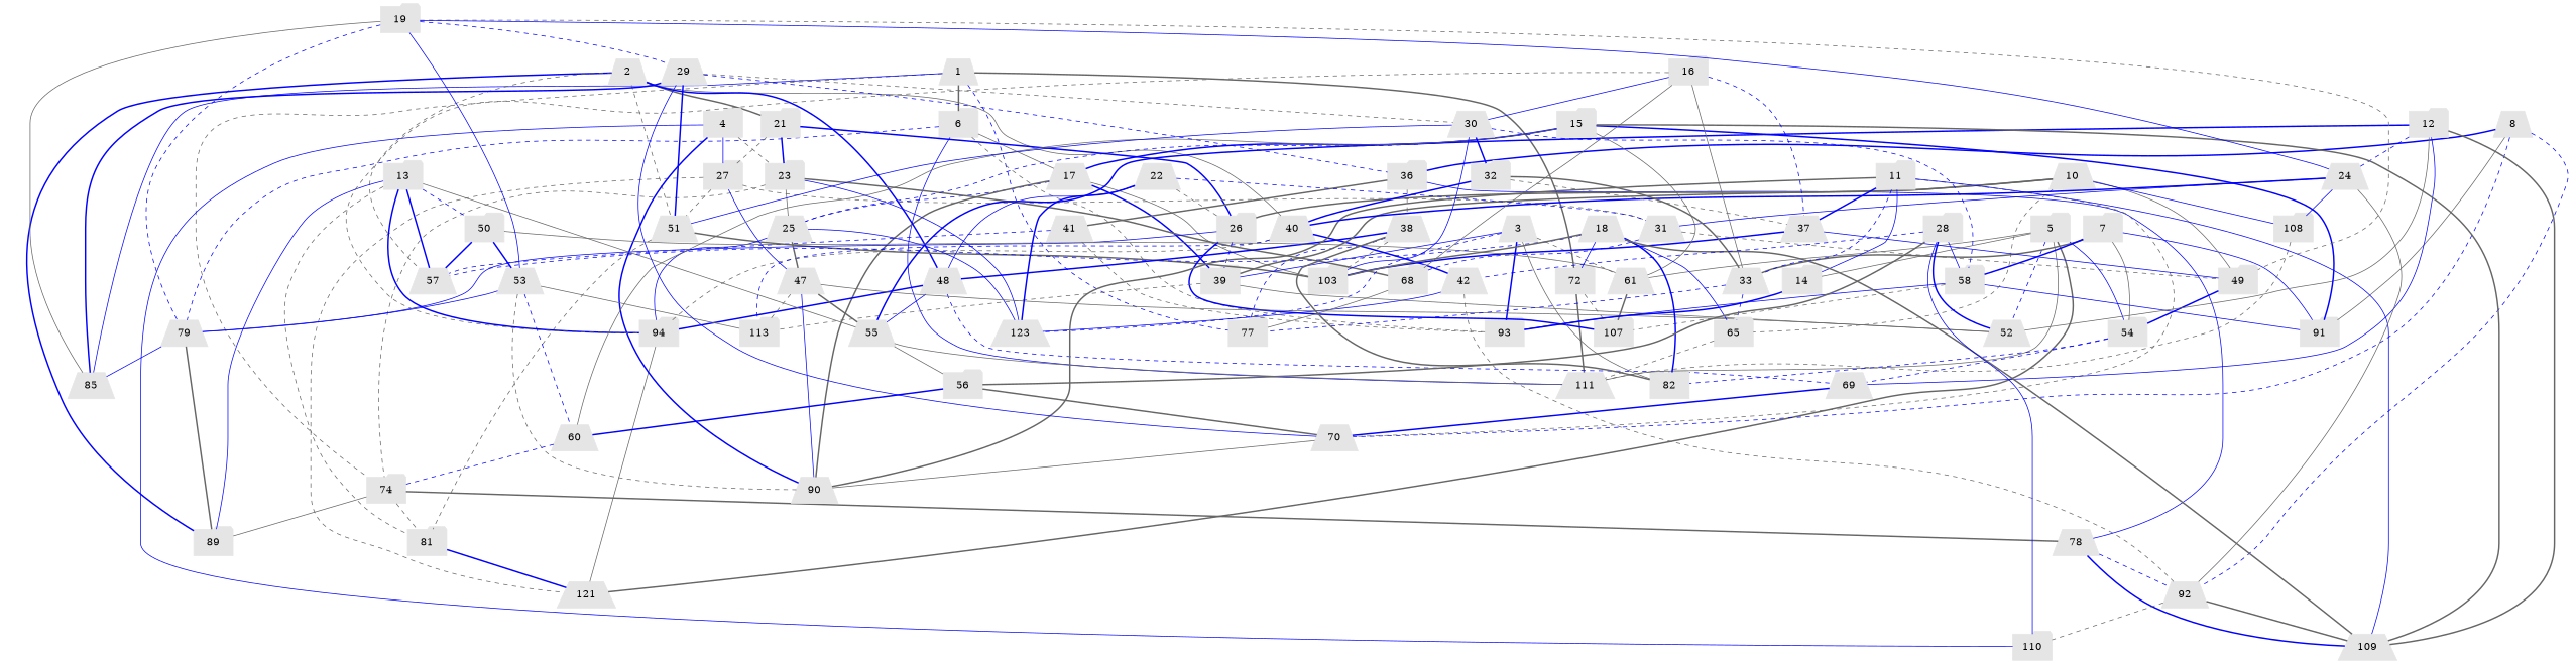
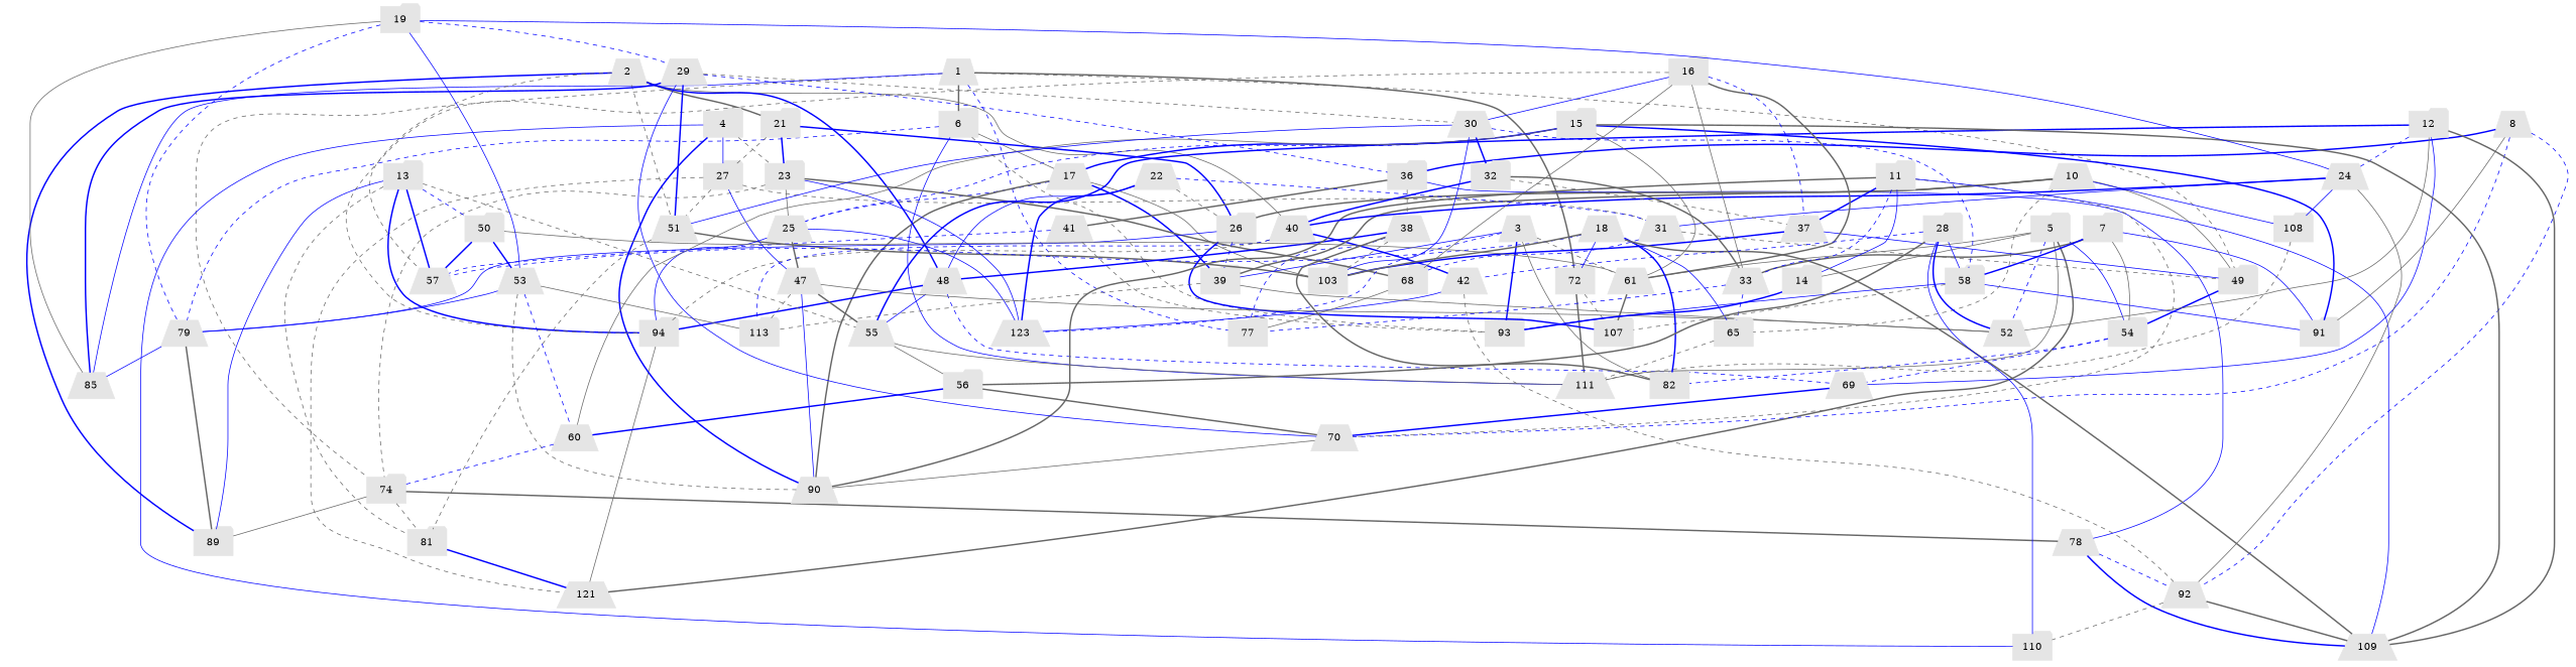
  graph {
    node [color=gray90 shape=folder style=filled]
    edge [color=blue style=solid]
    1 [shape=trapezium super="+119"]
    6 [super="+20"]
    72
    74 [super="+104"]
    77
    85 [shape=trapezium]
    93 [super="+115"]
    111 [shape=trapezium super="+129"]
    17 [shape=trapezium super="+130"]
    79 [shape=trapezium super="+98"]
    107
    89
    81
    78 [shape=trapezium]
    2 [shape=trapezium super="+43"]
    21
    40 [shape=trapezium super="+124"]
    48 [shape=trapezium super="+117"]
    51 [shape=trapezium super="+76"]
    57 [shape=trapezium super="+105"]
    23 [super="+83"]
    27 [super="+45"]
    26 [super="+87"]
    94 [super="+120"]
    42 [shape=trapezium super="+62"]
    113
    55 [shape=trapezium super="+102"]
    69 [shape=trapezium]
    103 [super="+112"]
    3 [shape=trapezium super="+35"]
    39 [super="+86"]
    61 [shape=trapezium super="+118"]
    82
    123 [shape=trapezium super="+125"]
    52 [shape=trapezium super="+126"]
    25 [shape=trapezium super="+132"]
    68
    4
    90 [shape=trapezium super="+97"]
    110
    121 [shape=trapezium]
    31 [shape=trapezium super="+71"]
    47 [shape=trapezium super="+96"]
    5 [super="+9"]
    14
    54 [super="+67"]
    33 [shape=trapezium super="+75"]
    65
    7
    58 [super="+116"]
    91
    36 [super="+127"]
    38 [shape=trapezium super="+128"]
    41 [shape=trapezium]
    8 [shape=trapezium]
    70 [shape=trapezium super="+95"]
    92 [shape=trapezium super="+133"]
    109 [shape=trapezium super="+122"]
    10 [shape=trapezium super="+84"]
    49 [super="+73"]
    108
    11 [super="+34"]
    37 [shape=trapezium super="+44"]
    12 [super="+59"]
    24 [shape=trapezium super="+131"]
    56
    13 [super="+64"]
    50
    53 [shape=trapezium super="+63"]
    15 [super="+66"]
    60 [shape=trapezium]
    16 [super="+100"]
    30 [shape=trapezium super="+106"]
    32 [super="+46"]
    18 [shape=trapezium super="+114"]
    19 [super="+88"]
    29 [shape=trapezium super="+99"]
    22 [shape=trapezium]
    28 [super="+101"]
    1 -- 6 [color=gray40 style=bold weight=2]
    1 -- 72 [color=gray40 style=bold]
    1 -- 74 [color=gray40 style=dashed]
    1 -- 77 [style=dashed]
    1 -- 85
    6 -- 93 [color=gray40 style=dashed]
    6 -- 111
    6 -- 17 [color=gray40]
    6 -- 79 [style=dashed]
    72 -- 111 [color=gray40 style=bold]
    72 -- 107 [color=gray40 style=dashed]
    74 -- 89 [color=gray40]
    74 -- 81 [color=gray40 style=dashed]
    74 -- 78 [color=gray40 style=bold]
    17 -- 103 [color=gray40]
    17 -- 39 [style=bold]
    17 -- 25 [style=dashed]
    17 -- 90 [color=gray40 style=bold]
    79 -- 85
    79 -- 89 [color=gray40 style=bold]
    81 -- 121 [style=bold]
    78 -- 92 [style=dashed]
    78 -- 109 [style=bold]
    2 -- 89 [style=bold]
    2 -- 21 [color=gray40 style=bold]
    2 -- 40 [color=gray40]
    2 -- 48 [style=bold]
    2 -- 51 [color=gray40 style=dashed]
    2 -- 57 [color=gray40 style=dashed]
    21 -- 23 [style=bold]
    21 -- 27 [color=gray40 style=dashed]
    21 -- 26 [style=bold]
    40 -- 94 [color=gray40 style=dashed]
    40 -- 42 [style=bold]
    40 -- 113 [style=dashed]
    48 -- 94 [style=bold]
    48 -- 55
    48 -- 69 [style=dashed]
    51 -- 81 [color=gray40 style=dashed]
    51 -- 103 [color=gray40 style=bold]
    23 -- 74 [color=gray40 style=dashed]
    23 -- 123
    23 -- 25 [color=gray40]
    23 -- 68 [color=gray40 style=bold]
    27 -- 51 [color=gray40 style=dashed]
    27 -- 121 [color=gray40 style=dashed]
    27 -- 31 [color=gray40 style=dashed]
    27 -- 47
    26 -- 79
    26 -- 107 [style=bold]
    26 -- 39 [style=dashed]
    94 -- 121 [color=gray40]
    42 -- 123
    42 -- 92 [color=gray40 style=dashed]
    55 -- 111 [color=gray40]
    55 -- 56 [color=gray40]
    69 -- 70 [style=bold]
    3 -- 93 [style=bold]
    3 -- 39
    3 -- 61 [color=gray40 style=dashed]
    3 -- 82 [color=gray40]
    3 -- 123 [style=dashed weight=2]
    39 -- 113 [color=gray40 style=dashed]
    39 -- 52 [color=gray40]
    61 -- 107 [color=gray40 style=bold]
    25 -- 94
    25 -- 123
    25 -- 47 [color=gray40 style=bold]
    68 -- 77 [color=gray40]
    4 -- 23 [color=gray40 style=dashed]
    4 -- 27
    4 -- 90 [style=bold]
    4 -- 110
    31 -- 68 [style=dashed]
    31 -- 49 [color=gray40 style=dashed weight=2]
    47 -- 113 [color=gray40 style=dashed]
    47 -- 55 [color=gray40 style=bold]
    47 -- 52 [color=gray40]
    47 -- 90
    5 -- 111 [color=gray40]
    5 -- 61 [color=gray40]
    5 -- 52 [style=dashed]
    5 -- 121 [color=gray40 style=bold]
    5 -- 14 [color=gray40]
    5 -- 54
    14 -- 93 [style=bold]
    54 -- 69 [style=dashed]
    54 -- 82 [style=dashed]
    33 -- 77 [style=dashed]
    33 -- 65 [style=dashed]
    65 -- 111 [color=gray40 style=dashed]
    7 -- 54 [color=gray40]
    7 -- 33 [color=gray40 style=bold]
    7 -- 58 [style=bold]
    7 -- 91
    58 -- 93
    58 -- 107 [color=gray40 style=dashed]
    58 -- 91
    36 -- 78
    36 -- 38 [color=gray40 style=dashed weight=2]
    36 -- 41 [color=gray40 style=bold]
    38 -- 77 [style=dashed]
    38 -- 48 [style=bold]
    38 -- 103 [color=gray40 style=dashed]
    38 -- 82 [color=gray40 style=bold]
    41 -- 93 [color=gray40 style=dashed weight=2]
    41 -- 57 [style=dashed]
    8 -- 91 [color=gray40]
    8 -- 36 [style=bold]
    8 -- 70 [style=dashed]
    8 -- 92 [style=dashed]
    70 -- 90 [color=gray40]
    92 -- 110 [color=gray40 style=dashed]
    92 -- 109 [color=gray40 style=bold]
    10 -- 26 [color=gray40 style=bold]
    10 -- 39 [color=gray40 style=bold]
    10 -- 65 [color=gray40 style=dashed]
    10 -- 49 [color=gray40]
    10 -- 108 [weight=2]
    49 -- 54 [style=bold]
    108 -- 111 [color=gray40 style=dashed]
    11 -- 90 [color=gray40 style=bold]
    11 -- 14
    11 -- 33 [style=dashed]
    11 -- 70 [color=gray40 style=dashed]
    11 -- 109
    11 -- 37 [style=bold]
    37 -- 103 [style=bold]
    37 -- 49
    12 -- 55 [style=bold]
    12 -- 69
    12 -- 52 [color=gray40 weight=2]
    12 -- 109 [color=gray40 style=bold]
    12 -- 24 [style=dashed]
    24 -- 40 [style=bold]
    24 -- 31
    24 -- 92 [color=gray40]
    24 -- 108
    56 -- 70 [color=gray40 style=bold]
    56 -- 60 [style=bold]
    13 -- 89
    13 -- 81 [color=gray40 style=dashed]
    13 -- 57 [style=bold]
    13 -- 94 [style=bold]
-   13 -- 55 [color=gray40]
+   13 -- 55 [color=gray40 style=dashed]
    13 -- 50 [style=dashed]
    50 -- 57 [style=bold]
    50 -- 61 [color=gray40]
    50 -- 53 [style=bold]
    53 -- 79
    53 -- 113 [color=gray40]
    53 -- 90 [color=gray40 style=dashed]
    53 -- 60 [style=dashed]
    15 -- 17 [style=bold]
    15 -- 61 [color=gray40]
    15 -- 25 [style=dashed]
    15 -- 91 [style=bold]
    15 -- 109 [color=gray40 style=bold]
    15 -- 60 [color=gray40]
    60 -- 74 [style=dashed]
    16 -- 94 [color=gray40 style=dashed]
+   16 -- 61 [color=gray40 style=bold]
    16 -- 68 [color=gray40]
    16 -- 33 [color=gray40]
    16 -- 37 [style=dashed]
    16 -- 30
    30 -- 51
    30 -- 103
    30 -- 58 [style=dashed]
    30 -- 32 [style=bold]
    32 -- 40 [style=bold]
    32 -- 33 [color=gray40 style=bold]
    32 -- 37 [color=gray40 style=dashed]
    18 -- 72
    18 -- 57 [style=dashed]
    18 -- 103 [color=gray40 style=bold]
    18 -- 82 [style=bold]
    18 -- 65
    18 -- 109 [color=gray40 style=bold]
    19 -- 85 [color=gray40]
    19 -- 79 [style=dashed]
-   19 -- 49 [color=gray40 style=dashed]
+   1 -- 49 [color=gray40 style=dashed]
    19 -- 24
    19 -- 53
    19 -- 29 [style=dashed]
    29 -- 85 [style=bold]
    29 -- 51 [style=bold]
    29 -- 36 [style=dashed]
    29 -- 70
    29 -- 30 [color=gray40 style=dashed]
    22 -- 48
    22 -- 26 [color=gray40 style=dashed]
    22 -- 123 [style=bold]
    22 -- 31 [style=dashed]
    28 -- 42 [style=dashed weight=2]
    28 -- 52 [style=bold]
    28 -- 110
    28 -- 58
    28 -- 56 [color=gray40 style=bold]
  }
